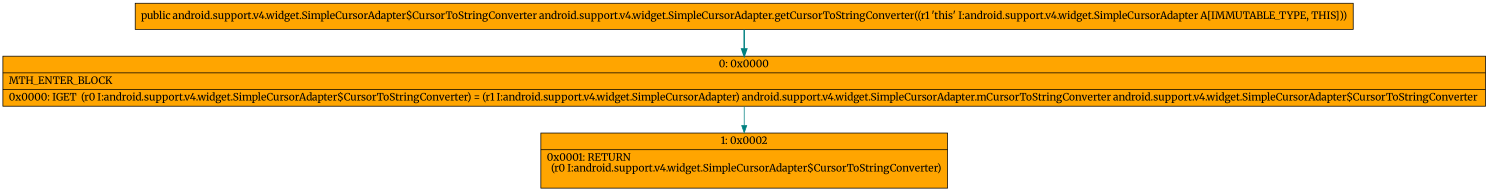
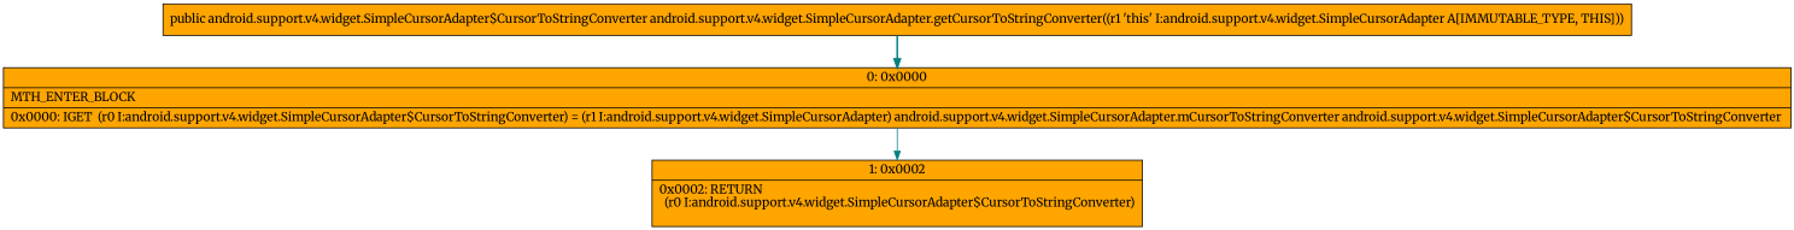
  digraph {
    fontname=Merriweather
    node [shape=record style=filled fillcolor=orange fontname=Merriweather]
    edge [color=teal fontname=Merriweather]
    n1 [label="{0\:\ 0x0000|MTH_ENTER_BLOCK\l|0x0000: IGET  (r0 I:android.support.v4.widget.SimpleCursorAdapter$CursorToStringConverter) = (r1 I:android.support.v4.widget.SimpleCursorAdapter) android.support.v4.widget.SimpleCursorAdapter.mCursorToStringConverter android.support.v4.widget.SimpleCursorAdapter$CursorToStringConverter \l}"]
-   n2 [label="{1\:\ 0x0002|0x0001: RETURN  \l  (r0 I:android.support.v4.widget.SimpleCursorAdapter$CursorToStringConverter)\l \l}"]
+   n2 [label="{1\:\ 0x0002|0x0002: RETURN  \l  (r0 I:android.support.v4.widget.SimpleCursorAdapter$CursorToStringConverter)\l \l}"]
    n3 [label="{public android.support.v4.widget.SimpleCursorAdapter$CursorToStringConverter android.support.v4.widget.SimpleCursorAdapter.getCursorToStringConverter((r1 'this' I:android.support.v4.widget.SimpleCursorAdapter A[IMMUTABLE_TYPE, THIS])) }"]
    n1 -> n2 [style=solid]
    n3 -> n1 [style=bold]
  }
